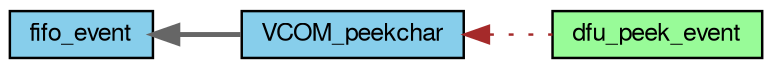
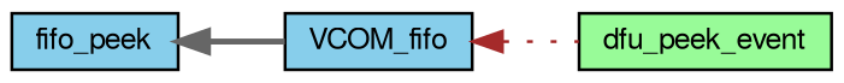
  digraph {
    rankdir=LR
    node [color=black fillcolor=skyblue fontname=FreeSans fontsize=10 shape=record style=filled]
    edge [dir=back fontname=FreeSans fontsize=10 labelfontname=FreeSans labelfontsize=10]
-   n1 [fontcolor=black height=0.2 label=fifo_event width=0.4]
-   n2 [height=0.2 label=VCOM_peekchar width=0.4]
+   n1 [fontcolor=black height=0.2 label=fifo_peek width=0.4]
+   n2 [height=0.2 label=VCOM_fifo width=0.4]
    n3 [fillcolor=palegreen height=0.2 label=dfu_peek_event width=0.4]
    n1 -> n2 [color=gray40 style=bold]
    n2 -> n3 [color=brown style=dotted]
  }
